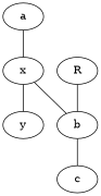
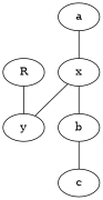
  graph {
    a
    x
    y
    b
    R
    c
    a -- x
    x -- y [w=5.0]
    x -- b [w=10.0]
    b -- c
-   R -- b
+   R -- y
  }
